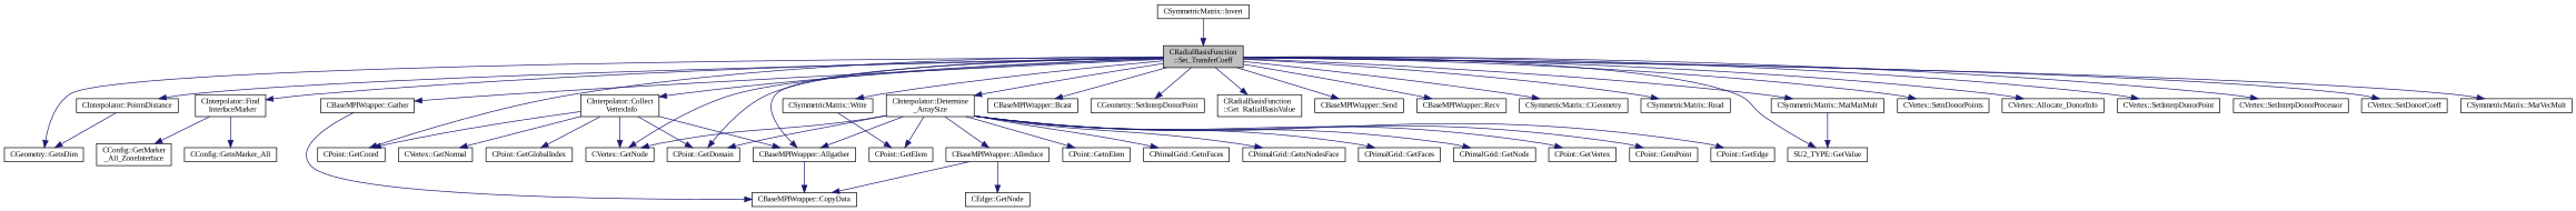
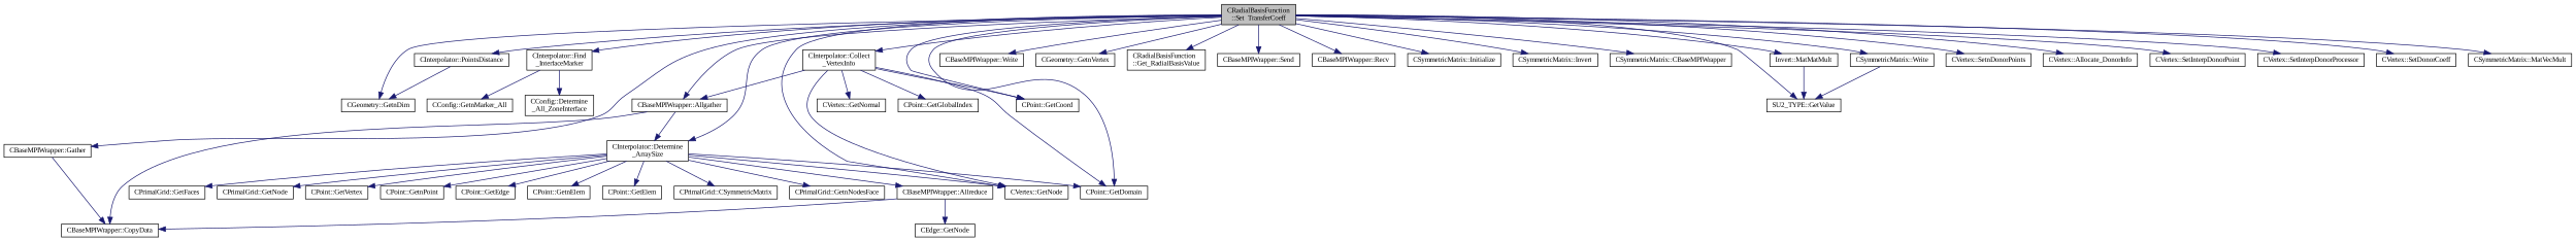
  digraph {
    fontname="Liberation Serif"
    rankdir=TB
    node [color=black fillcolor=white fontname="Liberation Serif" fontsize=10 shape=record style=filled]
    edge [color=midnightblue fontname="Liberation Serif" fontsize=10 labelfontname=Helvetica labelfontsize=10 style=solid]
    n1 [fillcolor=grey75 fontcolor=black height=0.2 label="CRadialBasisFunction\l::Set_TransferCoeff" width=0.4]
    n2 [height=0.2 label="CGeometry::GetnDim" width=0.4]
    n3 [height=0.2 label="CInterpolator::Find\l_InterfaceMarker" width=0.4]
    n4 [height=0.2 label="CBaseMPIWrapper::Gather" width=0.4]
-   n5 [height=0.2 label="CBaseMPIWrapper::Bcast" width=0.4]
-   n6 [height=0.2 label="CGeometry::SetInterpDonorPoint" width=0.4]
+   n5 [height=0.2 label="CBaseMPIWrapper::Write" width=0.4]
+   n6 [height=0.2 label="CGeometry::GetnVertex" width=0.4]
    n7 [height=0.2 label="CInterpolator::Determine\l_ArraySize" width=0.4]
    n8 [height=0.2 label="CVertex::GetNode" width=0.4]
    n9 [height=0.2 label="CPoint::GetDomain" width=0.4]
    n10 [height=0.2 label="CBaseMPIWrapper::Allgather" width=0.4]
    n11 [height=0.2 label="CInterpolator::Collect\l_VertexInfo" width=0.4]
    n12 [height=0.2 label="CPoint::GetCoord" width=0.4]
    n13 [height=0.2 label="CRadialBasisFunction\l::Get_RadialBasisValue" width=0.4]
    n14 [height=0.2 label="CInterpolator::PointsDistance" width=0.4]
    n15 [height=0.2 label="CBaseMPIWrapper::Send" width=0.4]
    n16 [height=0.2 label="CBaseMPIWrapper::Recv" width=0.4]
-   n17 [height=0.2 label="CSymmetricMatrix::CGeometry" width=0.4]
+   n17 [height=0.2 label="CSymmetricMatrix::Initialize" width=0.4]
    n18 [height=0.2 label="CSymmetricMatrix::Invert" width=0.4]
-   n19 [height=0.2 label="CSymmetricMatrix::Read" width=0.4]
-   n20 [height=0.2 label="CSymmetricMatrix::MatMatMult" width=0.4]
+   n19 [height=0.2 label="CSymmetricMatrix::CBaseMPIWrapper" width=0.4]
+   n20 [height=0.2 label="Invert::MatMatMult" width=0.4]
    n21 [height=0.2 label="SU2_TYPE::GetValue" width=0.4]
    n22 [height=0.2 label="CVertex::SetnDonorPoints" width=0.4]
    n23 [height=0.2 label="CVertex::Allocate_DonorInfo" width=0.4]
    n24 [height=0.2 label="CVertex::SetInterpDonorPoint" width=0.4]
    n25 [height=0.2 label="CVertex::SetInterpDonorProcessor" width=0.4]
    n26 [height=0.2 label="CVertex::SetDonorCoeff" width=0.4]
    n27 [height=0.2 label="CSymmetricMatrix::Write" width=0.4]
    n28 [height=0.2 label="CSymmetricMatrix::MatVecMult" width=0.4]
    n29 [height=0.2 label="CConfig::GetnMarker_All" width=0.4]
-   n30 [height=0.2 label="CConfig::GetMarker\l_All_ZoneInterface" width=0.4]
+   n30 [height=0.2 label="CConfig::Determine\l_All_ZoneInterface" width=0.4]
    n31 [height=0.2 label="CBaseMPIWrapper::CopyData" width=0.4]
    n32 [height=0.2 label="CPoint::GetnElem" width=0.4]
    n33 [height=0.2 label="CPoint::GetElem" width=0.4]
-   n34 [height=0.2 label="CPrimalGrid::GetnFaces" width=0.4]
+   n34 [height=0.2 label="CPrimalGrid::CSymmetricMatrix" width=0.4]
    n35 [height=0.2 label="CPrimalGrid::GetnNodesFace" width=0.4]
    n36 [height=0.2 label="CPrimalGrid::GetFaces" width=0.4]
    n37 [height=0.2 label="CPrimalGrid::GetNode" width=0.4]
    n38 [height=0.2 label="CPoint::GetVertex" width=0.4]
    n39 [height=0.2 label="CPoint::GetnPoint" width=0.4]
    n40 [height=0.2 label="CPoint::GetEdge" width=0.4]
    n41 [height=0.2 label="CBaseMPIWrapper::Allreduce" width=0.4]
    n42 [height=0.2 label="CPoint::GetGlobalIndex" width=0.4]
    n43 [height=0.2 label="CVertex::GetNormal" width=0.4]
    n44 [height=0.2 label="CEdge::GetNode" width=0.4]
    n1 -> n2
    n1 -> n3
    n1 -> n4
    n1 -> n5
    n1 -> n6
    n1 -> n7
    n1 -> n8
    n1 -> n9
    n1 -> n10
    n1 -> n11
    n1 -> n12
    n1 -> n13
    n1 -> n14
    n1 -> n15
    n1 -> n16
    n1 -> n17
-   n18 -> n1
+   n1 -> n18
    n1 -> n19
    n1 -> n20
    n1 -> n21
    n1 -> n22
    n1 -> n23
    n1 -> n24
    n1 -> n25
    n1 -> n26
    n1 -> n27
    n1 -> n28
    n3 -> n29
    n3 -> n30
    n4 -> n31
    n7 -> n8
    n7 -> n9
-   n7 -> n10
+   n10 -> n7
    n7 -> n32
    n7 -> n33
    n7 -> n34
    n7 -> n35
    n7 -> n36
    n7 -> n37
    n7 -> n38
    n7 -> n39
    n7 -> n40
    n7 -> n41
    n10 -> n31
    n11 -> n8
    n11 -> n9
    n11 -> n10
    n11 -> n12
    n11 -> n42
    n11 -> n43
    n14 -> n2
    n20 -> n21
-   n27 -> n33
+   n27 -> n21
    n41 -> n31
    n41 -> n44
  }
